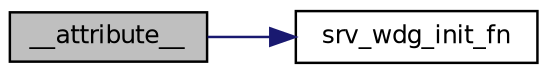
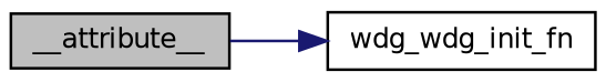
  digraph {
    rankdir=LR
    node [color=black fontname=Helvetica fontsize=10 shape=record style=filled]
    n1 [fillcolor=grey75 fontcolor=black height=0.2 label=__attribute__ width=0.4]
-   n2 [fillcolor=white height=0.2 label=srv_wdg_init_fn width=0.4]
+   n2 [fillcolor=white height=0.2 label=wdg_wdg_init_fn width=0.4]
    n1 -> n2 [color=midnightblue fontname=Helvetica fontsize=10 labelfontname=Helvetica labelfontsize=10 style=solid]
  }
